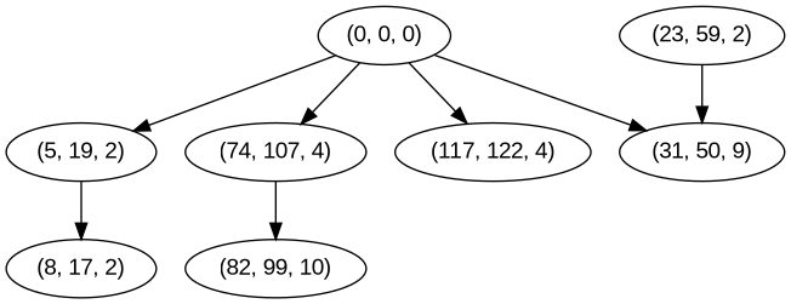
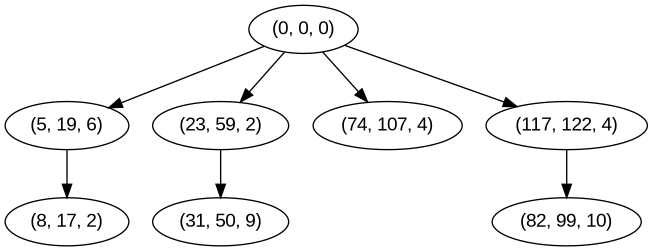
  digraph {
    fontname="Liberation Sans"
    node [fontname="Liberation Sans"]
    edge [fontname="Liberation Sans"]
    "(0, 0, 0)"
-   "(5, 19, 2)"
+   "(5, 19, 2)" [label="(5, 19, 6)"]
    "(23, 59, 2)"
    "(74, 107, 4)"
    "(117, 122, 4)"
    n6 [label="(8, 17, 2)"]
    "(31, 50, 9)"
    n8 [label="(82, 99, 10)"]
    "(0, 0, 0)" -> "(5, 19, 2)"
-   "(0, 0, 0)" -> "(31, 50, 9)"
+   "(0, 0, 0)" -> "(23, 59, 2)"
    "(0, 0, 0)" -> "(74, 107, 4)"
    "(0, 0, 0)" -> "(117, 122, 4)"
    "(5, 19, 2)" -> n6
    "(23, 59, 2)" -> "(31, 50, 9)"
-   "(74, 107, 4)" -> n8
+   "(117, 122, 4)" -> n8
  }
